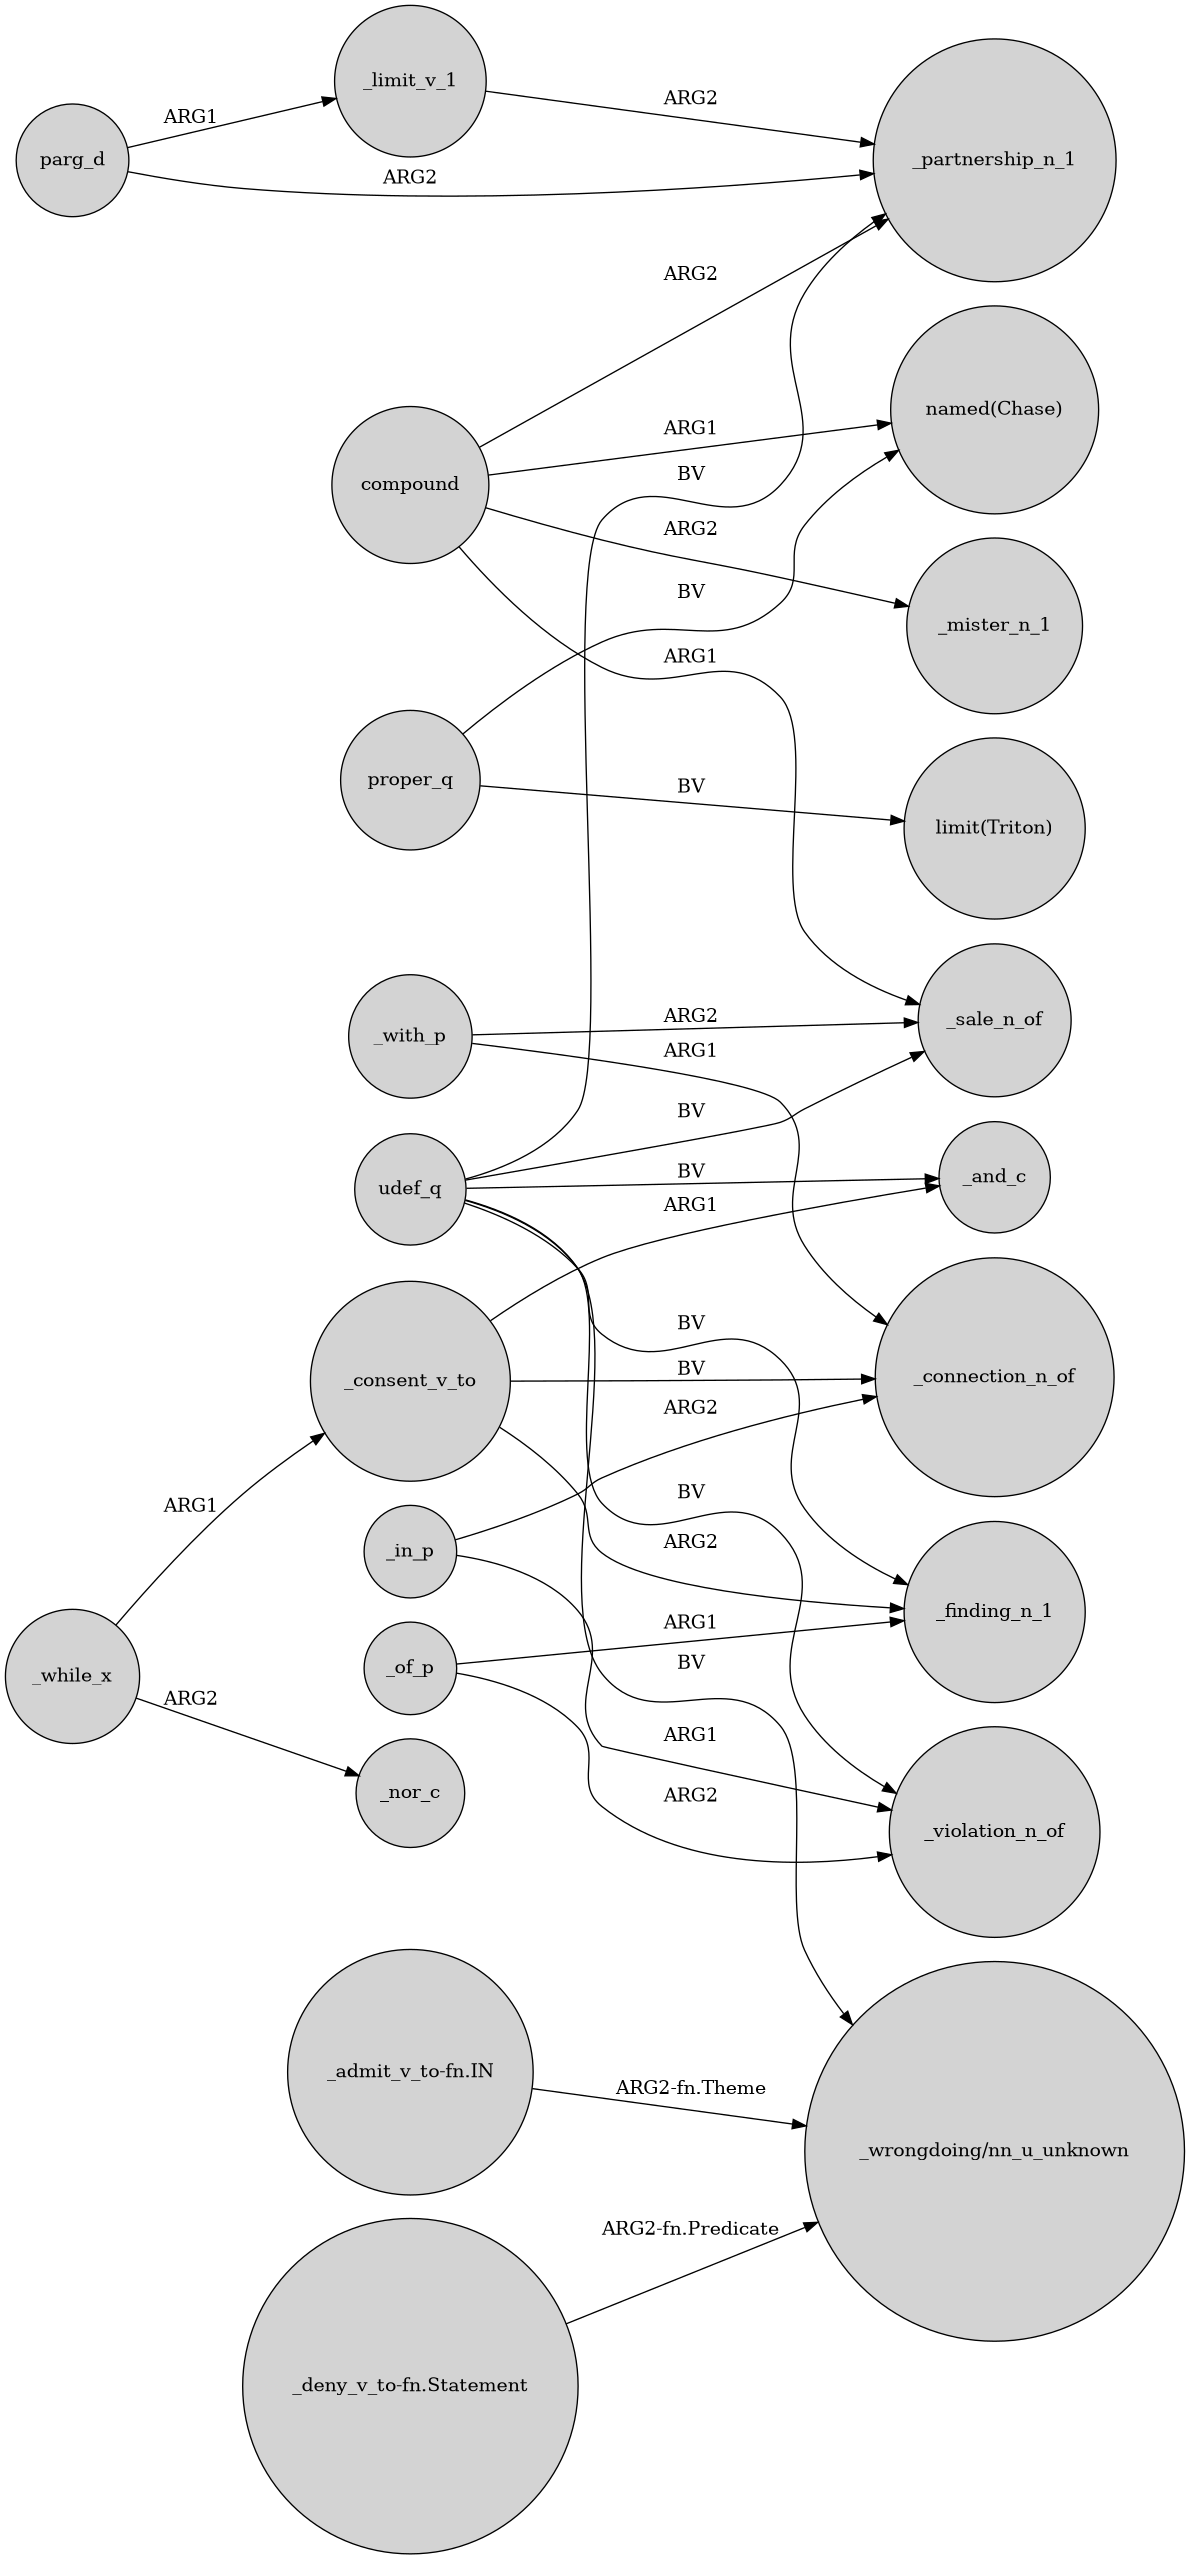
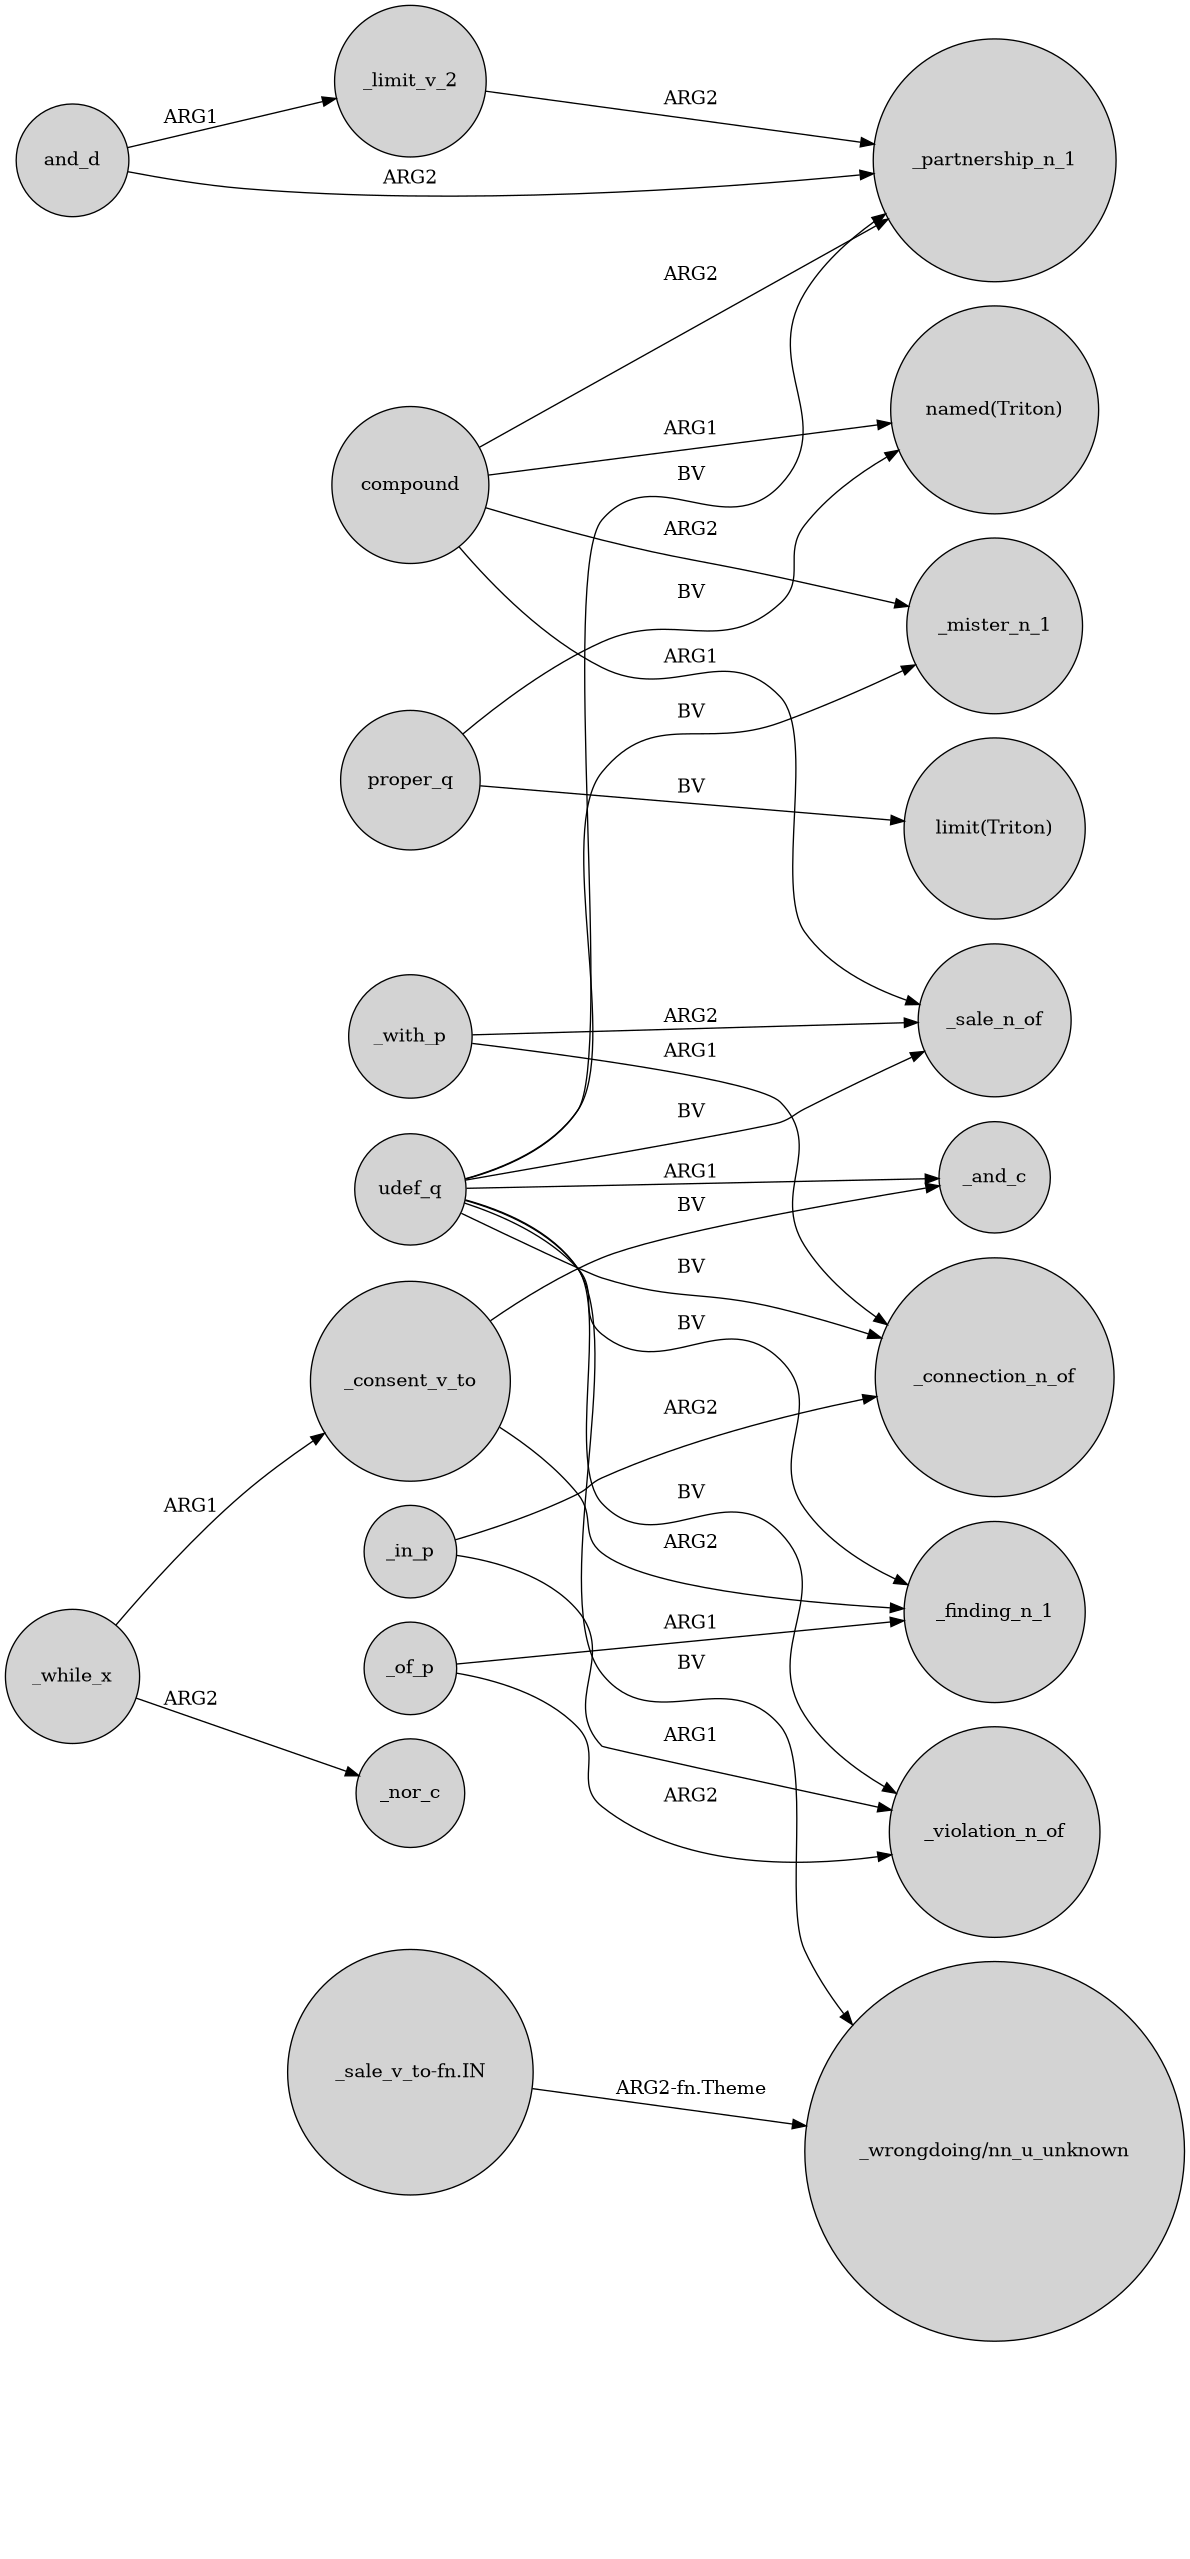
  digraph {
    rankdir=LR
    node [shape=circle style=filled]
-   parg_d
-   _limit_v_1
+   parg_d [label=and_d]
+   _limit_v_1 [label=_limit_v_2]
    _partnership_n_1
    compound
-   "named(Chase)"
+   "named(Chase)" [label="named(Triton)"]
    _mister_n_1
    _sale_n_of
    _in_p
    _violation_n_of
    _connection_n_of
-   "_deny_v_to-fn.Statement"
    "_wrongdoing/nn_u_unknown"
    proper_q
    n14 [label="limit(Triton)"]
    udef_q
    _finding_n_1
    _and_c
    _with_p
    _consent_v_to
    _of_p
-   "_admit_v_to-fn.IN"
+   "_admit_v_to-fn.IN" [label="_sale_v_to-fn.IN"]
    _while_x
    _nor_c
    parg_d -> _limit_v_1 [label=ARG1]
    parg_d -> _partnership_n_1 [label=ARG2]
    _limit_v_1 -> _partnership_n_1 [label=ARG2]
    compound -> _partnership_n_1 [label=ARG2]
    compound -> "named(Chase)" [label=ARG1]
    compound -> _mister_n_1 [label=ARG2]
    compound -> _sale_n_of [label=ARG1]
    _in_p -> _violation_n_of [label=ARG1]
    _in_p -> _connection_n_of [label=ARG2]
-   "_deny_v_to-fn.Statement" -> "_wrongdoing/nn_u_unknown" [label="ARG2-fn.Predicate"]
    proper_q -> "named(Chase)" [label=BV]
    proper_q -> n14 [label=BV]
    udef_q -> _partnership_n_1 [label=BV]
+   udef_q -> _mister_n_1 [label=BV]
    udef_q -> _sale_n_of [label=BV]
    udef_q -> _violation_n_of [label=BV]
-   _consent_v_to -> _connection_n_of [label=BV]
+   udef_q -> _connection_n_of [label=BV]
    udef_q -> "_wrongdoing/nn_u_unknown" [label=BV]
    udef_q -> _finding_n_1 [label=BV]
-   udef_q -> _and_c [label=BV]
+   udef_q -> _and_c [label=ARG1]
    _with_p -> _sale_n_of [label=ARG2]
    _with_p -> _connection_n_of [label=ARG1]
    _consent_v_to -> _finding_n_1 [label=ARG2]
-   _consent_v_to -> _and_c [label=ARG1]
+   _consent_v_to -> _and_c [label=BV]
    _of_p -> _violation_n_of [label=ARG2]
    _of_p -> _finding_n_1 [label=ARG1]
    "_admit_v_to-fn.IN" -> "_wrongdoing/nn_u_unknown" [label="ARG2-fn.Theme"]
    _while_x -> _consent_v_to [label=ARG1]
    _while_x -> _nor_c [label=ARG2]
  }
